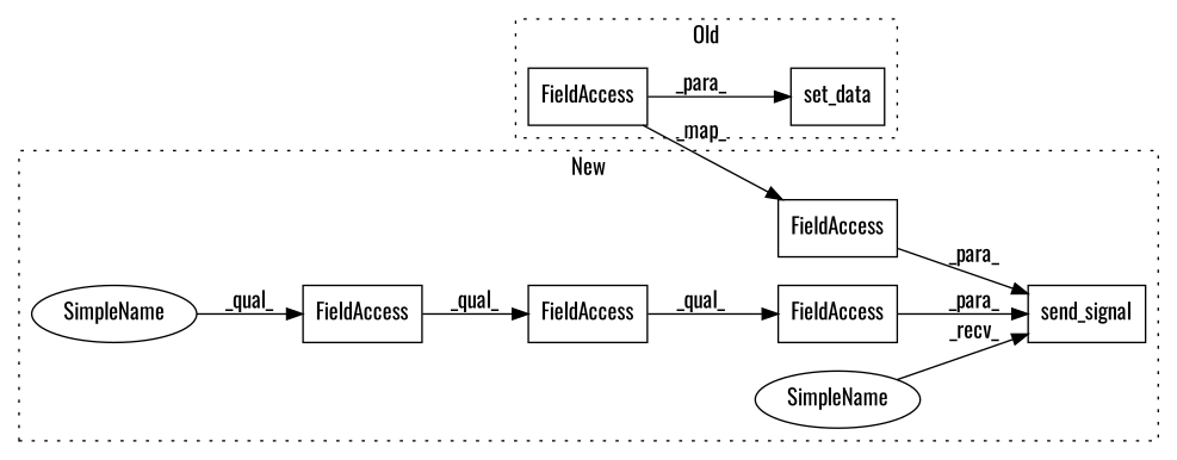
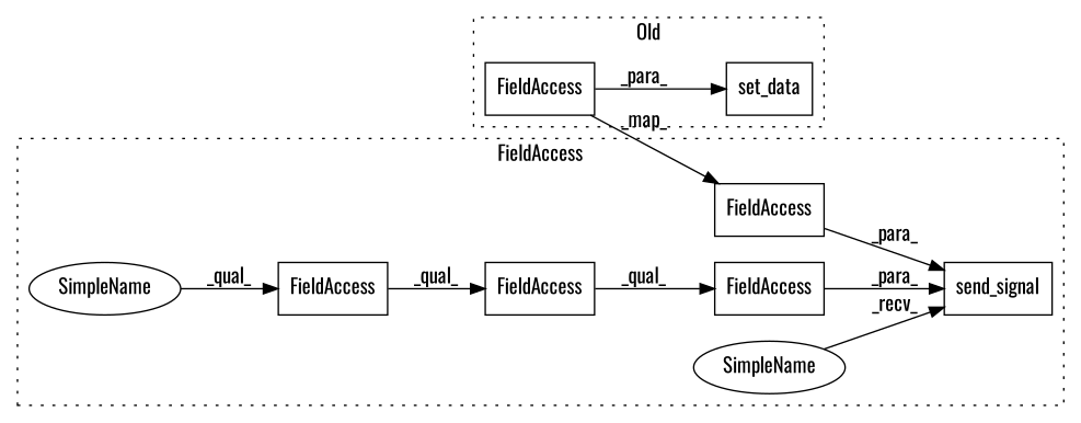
  digraph {
    rankdir=LR
    fontname=Oswald
    node [a=22 l=9 s=9191 shape=box fontname=Oswald]
    edge [fontname=Oswald]
    n1 [a=32 l="9,1" label=set_data s="9061,9079"]
    n2 [label=FieldAccess s=9070]
    n3 [a=32 l="12,1" label=send_signal s="9179,9224"]
    n4 [label=FieldAccess s=9215]
    n5 [l=11 label=FieldAccess]
    n6 [l=18 label=FieldAccess]
    n7 [l=23 label=FieldAccess]
    n8 [a=42 l=4 label=SimpleName shape=ellipse]
    n9 [a=42 l=4 label=SimpleName s=9174 shape=ellipse]
    subgraph cluster_1 {
      label=Old
      style=dotted
      n1
      n2
    }
    subgraph cluster_2 {
-     label=New
+     label=FieldAccess
      style=dotted
      n3
      n4
      n5
      n6
      n7
      n8
      n9
    }
    n2 -> n1 [label=_para_]
    n2 -> n4 [label=_map_]
    n4 -> n3 [label=_para_]
    n5 -> n6 [label=_qual_]
    n6 -> n7 [label=_qual_]
    n7 -> n3 [label=_para_]
    n8 -> n5 [label=_qual_]
    n9 -> n3 [label=_recv_]
  }
